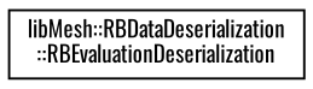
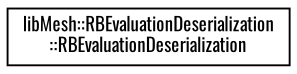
  digraph {
    rankdir=LR
    fontname=Oswald
-   n1 [color=black fillcolor=white fontname=Oswald fontsize=10 height=0.2 label="libMesh::RBDataDeserialization\l::RBEvaluationDeserialization" shape=record style=filled width=0.4]
+   n1 [color=black fillcolor=white fontname=Oswald fontsize=10 height=0.2 label="libMesh::RBEvaluationDeserialization\l::RBEvaluationDeserialization" shape=record style=filled width=0.4]
  }
